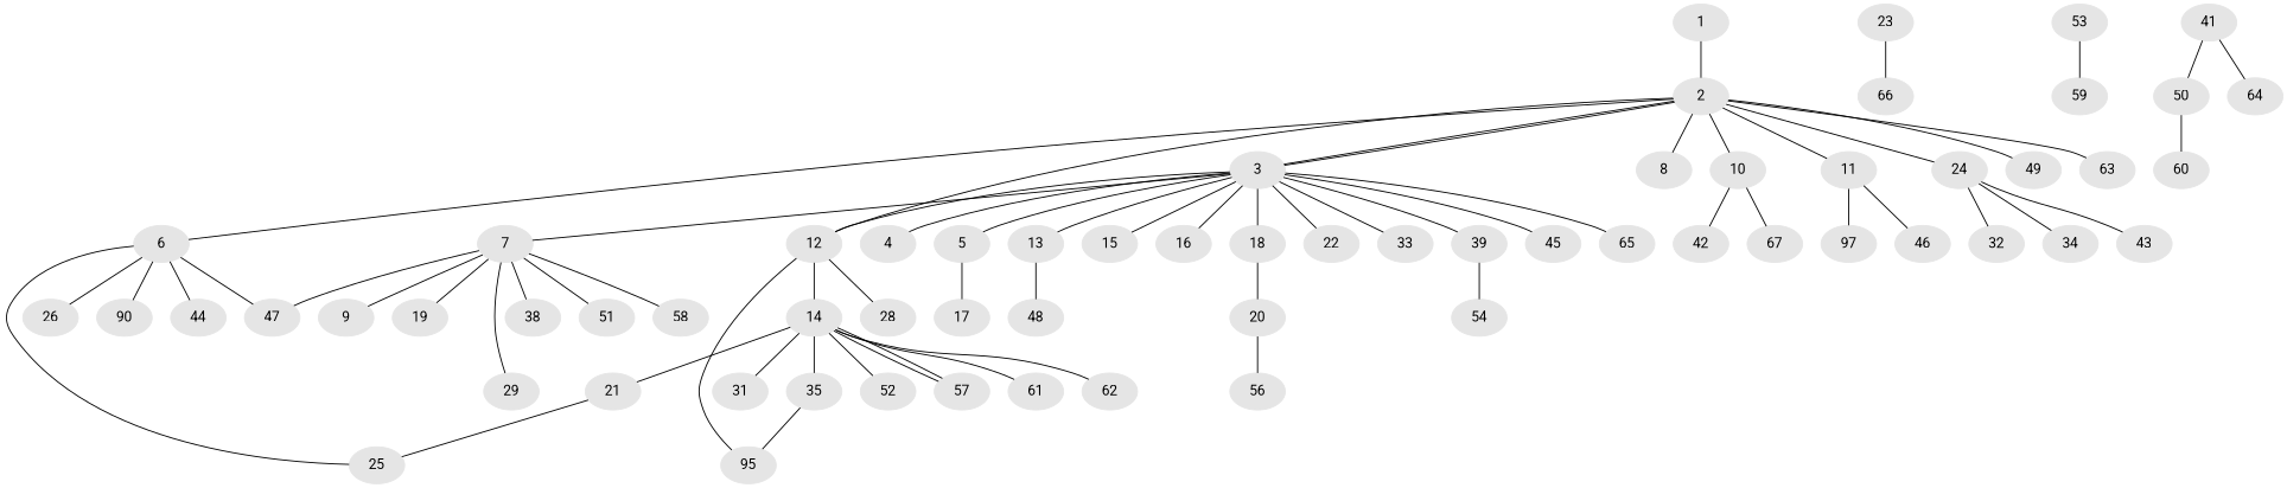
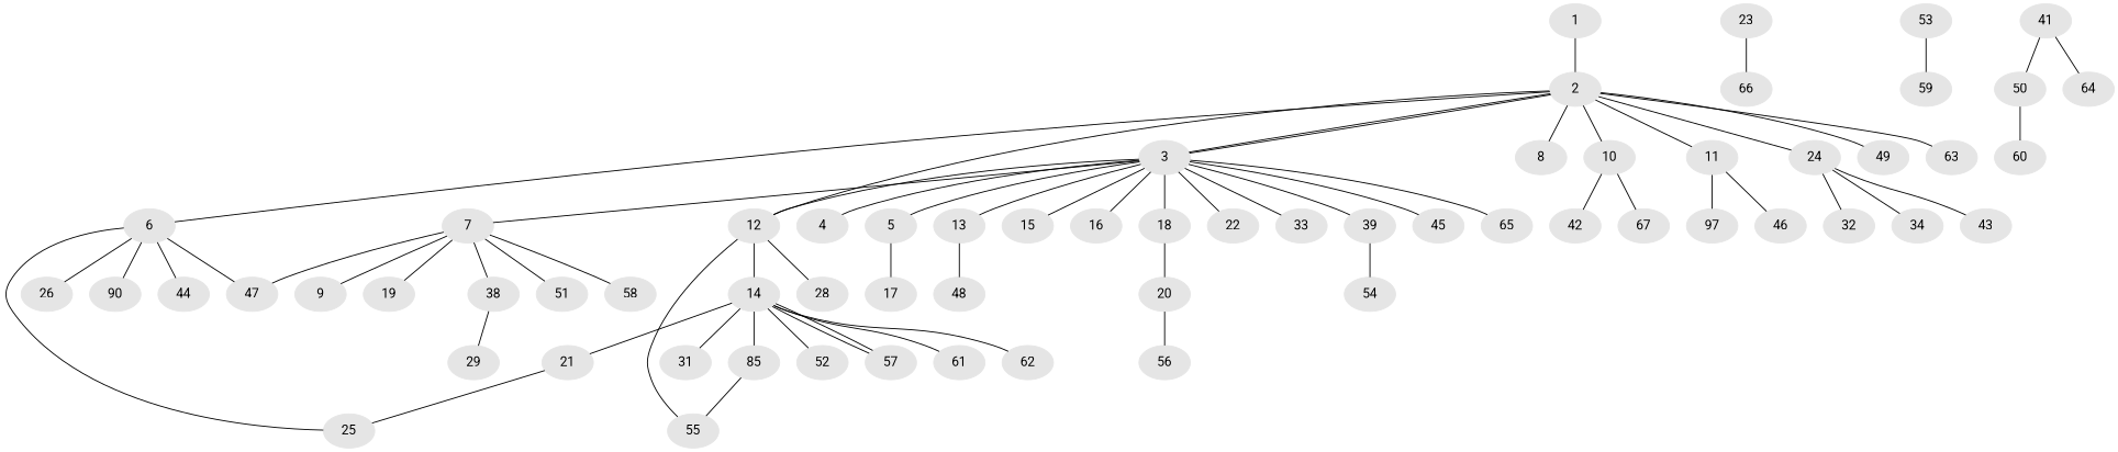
  graph {
    fontname=Roboto
    node [color=gray90 fontname=Roboto style=filled]
    edge [fontname=Roboto]
    1
    2
    3
    6
    8
    10
    11
    12
    24
    49
    63
    4
    5
    7
    13
    15
    16
    18
    22
    33
    39
    45
    65
    25
    26
    n26 [label=90]
    44
    47
    42
    67
    n31 [label=97]
    46
    14
    28
-   55 [label=95]
+   55
    32
    34
    43
    17
    9
    19
    29
    38
    51
    58
    48
    20
    54
    21
    31
-   35
+   35 [label=85]
    52
    57
    61
    62
    23
    66
    56
    53
    59
    41
    50
    64
    60
    1 -- 2
    2 -- 3
    2 -- 3
    2 -- 6
    2 -- 8
    2 -- 10
    2 -- 11
    2 -- 12
    2 -- 24
    2 -- 49
    2 -- 63
    3 -- 12
    3 -- 4
    3 -- 5
    3 -- 7
    3 -- 13
    3 -- 15
    3 -- 16
    3 -- 18
    3 -- 22
    3 -- 33
    3 -- 39
    3 -- 45
    3 -- 65
    6 -- 25
    6 -- 26
    6 -- n26
    6 -- 44
    6 -- 47
    10 -- 42
    10 -- 67
    11 -- n31
    11 -- 46
    12 -- 14
    12 -- 28
    12 -- 55
    24 -- 32
    24 -- 34
    24 -- 43
    5 -- 17
    7 -- 47
    7 -- 9
    7 -- 19
-   7 -- 29
+   38 -- 29
    7 -- 38
    7 -- 51
    7 -- 58
    13 -- 48
    18 -- 20
    39 -- 54
    14 -- 21
    14 -- 31
    14 -- 35
    14 -- 52
    14 -- 57
    14 -- 57
    14 -- 61
    14 -- 62
    20 -- 56
    21 -- 25
    35 -- 55
    23 -- 66
    53 -- 59
    41 -- 50
    41 -- 64
    50 -- 60
  }
